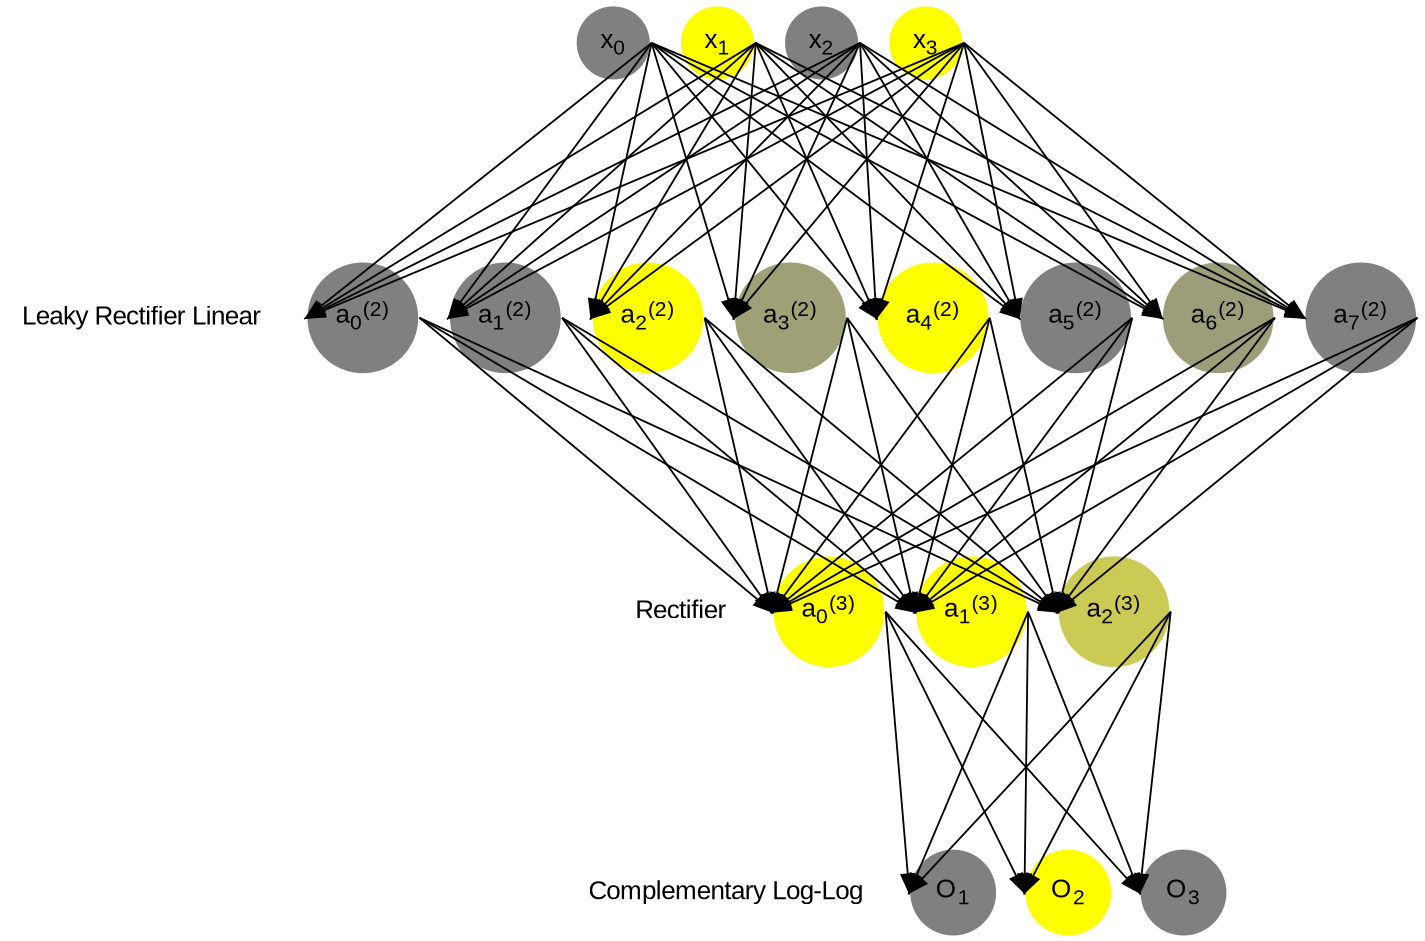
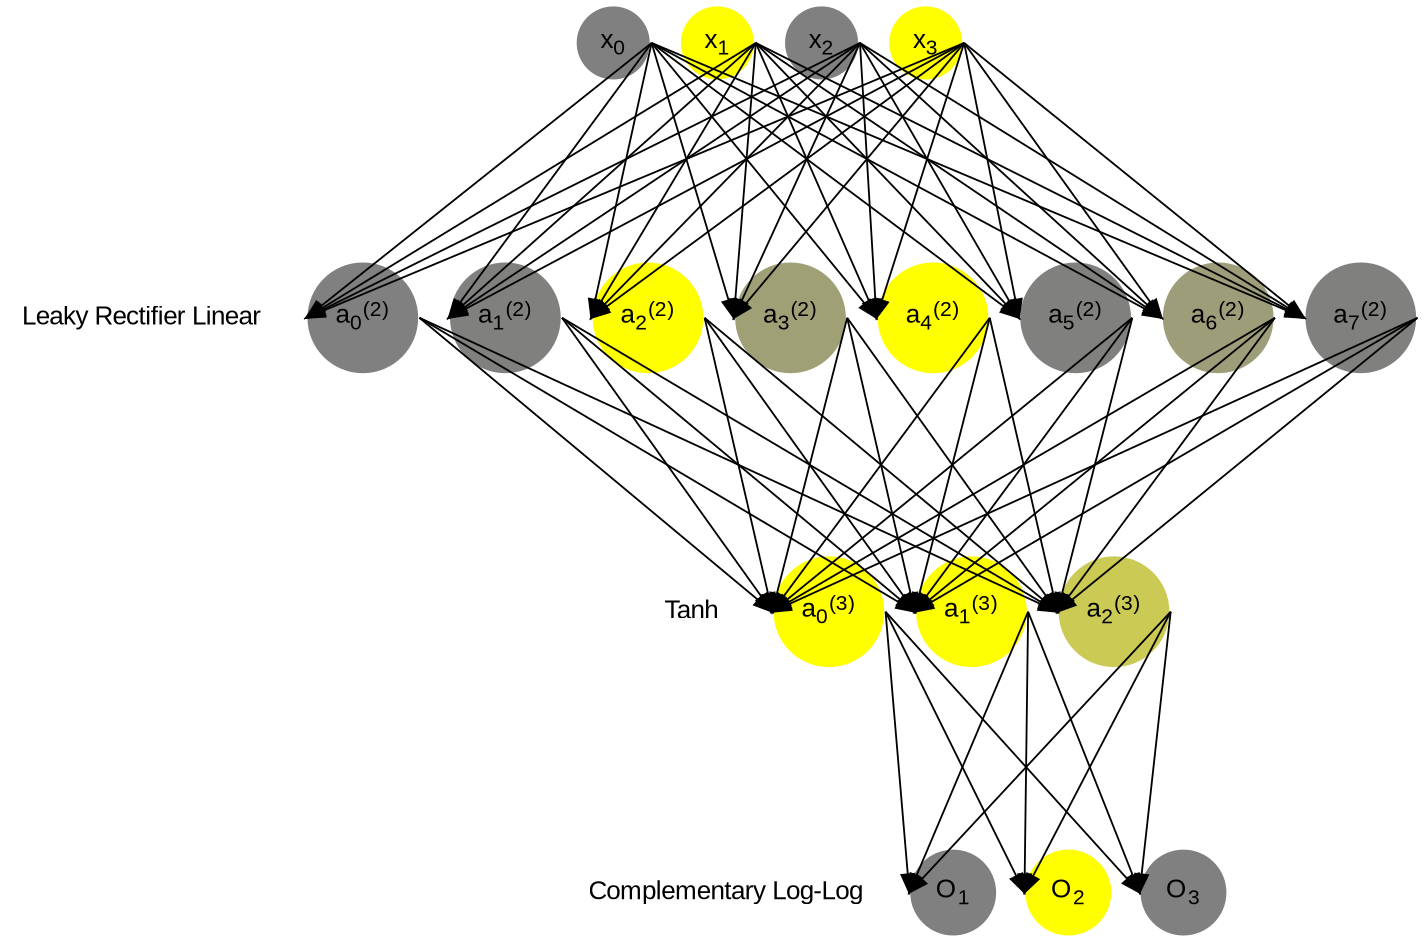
  digraph {
    rankdir=TB
    ranksep=1.4
    splines=false
    fontname="Liberation Sans"
    node [color="0.1667, 0.0, 0.5" fillcolor="0.1667, 0.0, 0.5" shape=circle style=filled fontname="Liberation Sans"]
    edge [headport=w style=solid tailport=e fontname="Liberation Sans"]
    n1 [label=<x<sub>0</sub>>]
    n2 [color="0.1667, 1.0, 1.0" fillcolor="0.1667, 1.0, 1.0" label=<x<sub>1</sub>>]
    n3 [label=<x<sub>2</sub>>]
    n4 [color="0.1667, 1.0, 1.0" fillcolor="0.1667, 1.0, 1.0" label=<x<sub>3</sub>>]
    n5 [color="0.1667, 0.000965, 0.500483" fillcolor="0.1667, 0.000965, 0.500483" label=<a<sub>0</sub><sup>(2)</sup>>]
    n6 [color="0.1667, 0.000443, 0.500221" fillcolor="0.1667, 0.000443, 0.500221" label=<a<sub>1</sub><sup>(2)</sup>>]
    n7 [color="0.1667, 1.467168, 1.233584" fillcolor="0.1667, 1.467168, 1.233584" label=<a<sub>2</sub><sup>(2)</sup>>]
    n8 [color="0.1667, 0.252215, 0.626107" fillcolor="0.1667, 0.252215, 0.626107" label=<a<sub>3</sub><sup>(2)</sup>>]
    n9 [color="0.1667, 1.442809, 1.221404" fillcolor="0.1667, 1.442809, 1.221404" label=<a<sub>4</sub><sup>(2)</sup>>]
    n10 [color="0.1667, 0.000892, 0.500446" fillcolor="0.1667, 0.000892, 0.500446" label=<a<sub>5</sub><sup>(2)</sup>>]
    n11 [color="0.1667, 0.227079, 0.613540" fillcolor="0.1667, 0.227079, 0.613540" label=<a<sub>6</sub><sup>(2)</sup>>]
    n12 [color="0.1667, 0.000658, 0.500329" fillcolor="0.1667, 0.000658, 0.500329" label=<a<sub>7</sub><sup>(2)</sup>>]
    n13 [color="0.1667, 0.996509, 0.998254" fillcolor="0.1667, 0.996509, 0.998254" label=<a<sub>0</sub><sup>(3)</sup>>]
    n14 [color="0.1667, 0.987742, 0.993871" fillcolor="0.1667, 0.987742, 0.993871" label=<a<sub>1</sub><sup>(3)</sup>>]
    n15 [color="0.1667, 0.580872, 0.790436" fillcolor="0.1667, 0.580872, 0.790436" label=<a<sub>2</sub><sup>(3)</sup>>]
    n16 [label=<O<sub>1</sub>>]
    n17 [color="0.1667, 1.0, 1.0" fillcolor="0.1667, 1.0, 1.0" label=<O<sub>2</sub>>]
    n18 [label=<O<sub>3</sub>>]
    n19 [label="Leaky Rectifier Linear" shape=plaintext color="" fillcolor="" style=""]
-   n20 [label=Rectifier shape=plaintext color="" fillcolor="" style=""]
+   n20 [label=Tanh shape=plaintext color="" fillcolor="" style=""]
    n21 [label="Complementary Log-Log" shape=plaintext color="" fillcolor="" style=""]
    subgraph sub_1 {
      n1
    }
    subgraph sub_2 {
      n2
    }
    subgraph sub_3 {
      n3
    }
    subgraph sub_4 {
      n4
    }
    subgraph sub_5 {
      n5
    }
    subgraph sub_6 {
      n6
    }
    subgraph sub_7 {
      n7
    }
    subgraph sub_8 {
      n8
    }
    subgraph sub_9 {
      n9
    }
    subgraph sub_10 {
      n10
    }
    subgraph sub_11 {
      n11
    }
    subgraph sub_12 {
      n12
    }
    subgraph sub_13 {
      n13
    }
    subgraph sub_14 {
      n14
    }
    subgraph sub_15 {
      n15
    }
    subgraph sub_16 {
      n16
    }
    subgraph sub_17 {
      n17
    }
    subgraph sub_18 {
      n18
    }
    subgraph sub_19 {
      rank=same
      n1
      n2
      n3
      n4
    }
    subgraph sub_20 {
      rank=same
      n5
      n6
      n7
      n8
      n9
      n10
      n11
      n12
    }
    subgraph sub_21 {
      rank=same
      n13
      n14
      n15
    }
    subgraph sub_22 {
      rank=same
      n16
      n17
      n18
    }
    subgraph sub_23 {
      rank=same
      n5
      n19
    }
    subgraph sub_24 {
      rank=same
      n13
      n20
    }
    subgraph sub_25 {
      rank=same
      n16
      n21
    }
    n1 -> n2 [style=invis]
    n1 -> n5
    n1 -> n6
    n1 -> n7
    n1 -> n8
    n1 -> n9
    n1 -> n10
    n1 -> n11
    n1 -> n12
    n2 -> n3 [style=invis]
    n2 -> n5
    n2 -> n6
    n2 -> n7
    n2 -> n8
    n2 -> n9
    n2 -> n10
    n2 -> n11
    n2 -> n12
    n3 -> n4 [style=invis]
    n3 -> n5
    n3 -> n6
    n3 -> n7
    n3 -> n8
    n3 -> n9
    n3 -> n10
    n3 -> n11
    n3 -> n12
    n4 -> n5
    n4 -> n6
    n4 -> n7
    n4 -> n8
    n4 -> n9
    n4 -> n10
    n4 -> n11
    n4 -> n12
    n5 -> n6 [style=invis]
    n5 -> n13
    n5 -> n14
    n5 -> n15
    n6 -> n7 [style=invis]
    n6 -> n13
    n6 -> n14
    n6 -> n15
    n7 -> n8 [style=invis]
    n7 -> n13
    n7 -> n14
    n7 -> n15
    n8 -> n9 [style=invis]
    n8 -> n13
    n8 -> n14
    n8 -> n15
    n9 -> n10 [style=invis]
    n9 -> n13
    n9 -> n14
    n9 -> n15
    n10 -> n11 [style=invis]
    n10 -> n13
    n10 -> n14
    n10 -> n15
    n11 -> n12 [style=invis]
    n11 -> n13
    n11 -> n14
    n11 -> n15
    n12 -> n13
    n12 -> n14
    n12 -> n15
    n13 -> n14 [style=invis]
    n13 -> n16
    n13 -> n17
    n13 -> n18
    n14 -> n15 [style=invis]
    n14 -> n16
    n14 -> n17
    n14 -> n18
    n15 -> n16
    n15 -> n17
    n15 -> n18
    n16 -> n17 [style=invis]
    n17 -> n18 [style=invis]
    n19 -> n5 [style=invis]
    n20 -> n13 [style=invis]
    n21 -> n16 [style=invis]
  }
